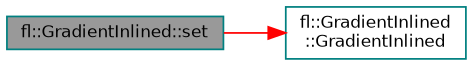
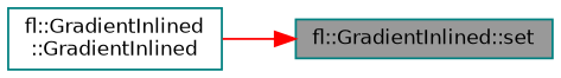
  digraph {
    rankdir=RL
    node [color=teal fontname=Helvetica fontsize=10 shape=box style=filled]
    n1 [fillcolor=grey60 fontcolor=black height=0.2 label="fl::GradientInlined::set" width=0.4]
    n2 [fillcolor=white height=0.2 label="fl::GradientInlined\l::GradientInlined" width=0.4]
-   n2 -> n1 [color=red dir=back fontname=Helvetica fontsize=10 labelfontname=Helvetica labelfontsize=10 style=solid]
+   n1 -> n2 [color=red dir=back fontname=Helvetica fontsize=10 labelfontname=Helvetica labelfontsize=10 style=solid]
  }
